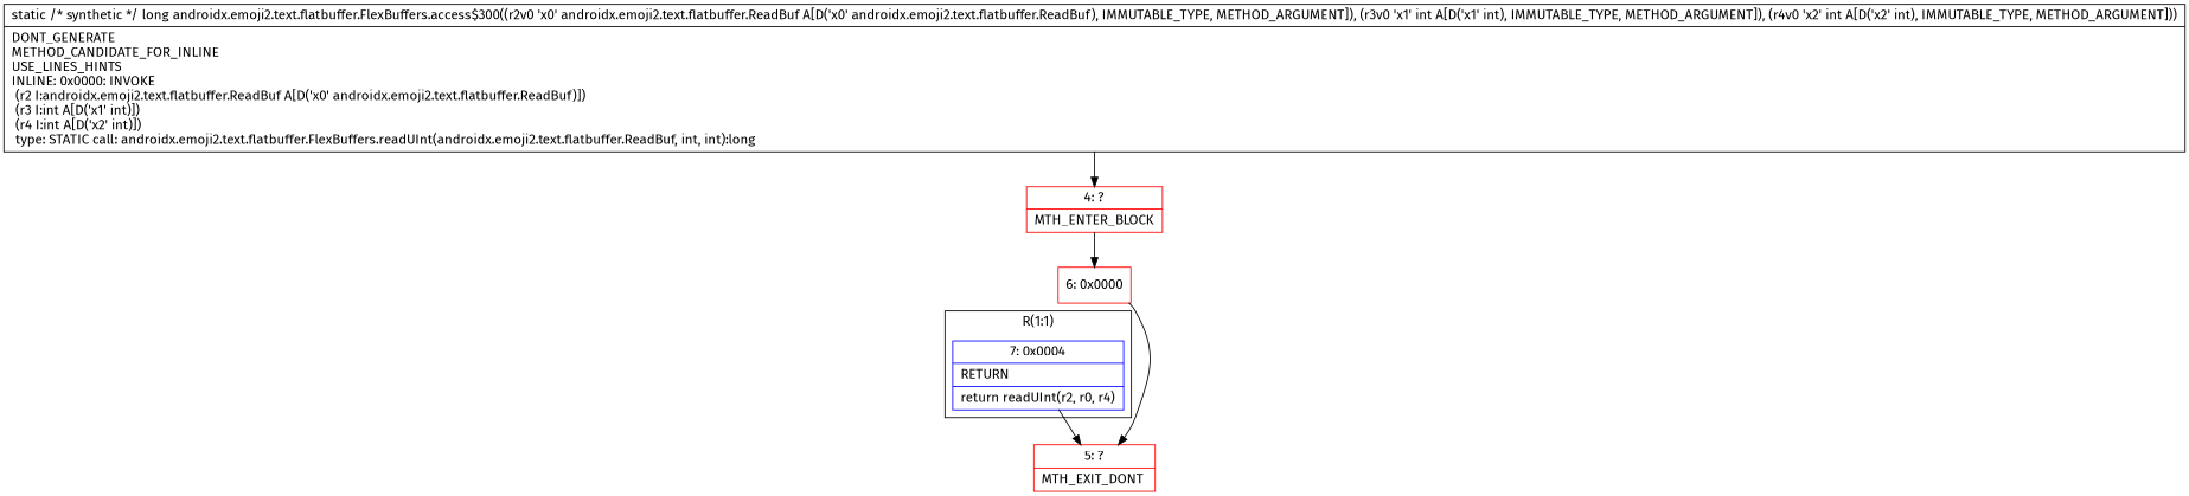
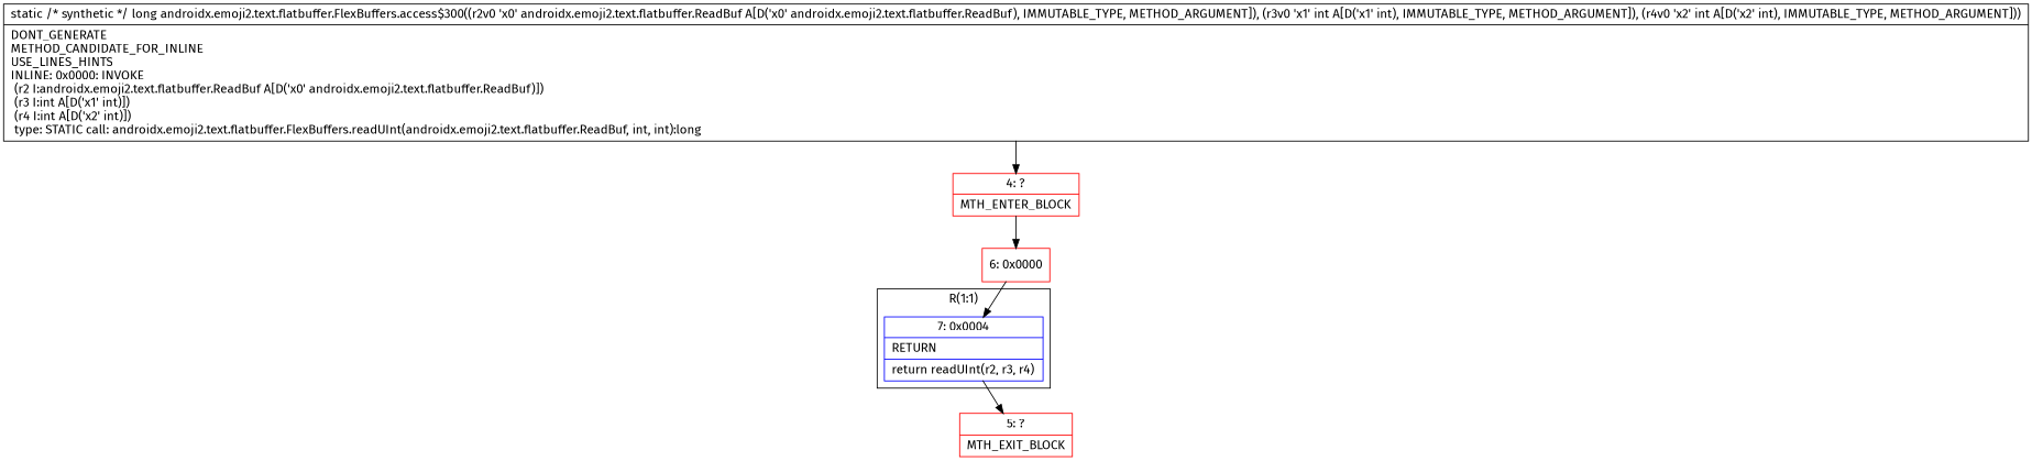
  digraph {
    fontname="Fira Sans"
    node [color=red fontname="Fira Sans" shape=record]
    edge [fontname="Fira Sans"]
-   n1 [color=blue label="{7\:\ 0x0004|RETURN\l|return readUInt(r2, r0, r4)\l}"]
-   n2 [label="{5\:\ ?|MTH_EXIT_DONT\l}"]
+   n1 [color=blue label="{7\:\ 0x0004|RETURN\l|return readUInt(r2, r3, r4)\l}"]
+   n2 [label="{5\:\ ?|MTH_EXIT_BLOCK\l}"]
    n3 [label="{4\:\ ?|MTH_ENTER_BLOCK\l}"]
    n4 [label="{6\:\ 0x0000}"]
    n5 [label="{static \/* synthetic *\/ long androidx.emoji2.text.flatbuffer.FlexBuffers.access$300((r2v0 'x0' androidx.emoji2.text.flatbuffer.ReadBuf A[D('x0' androidx.emoji2.text.flatbuffer.ReadBuf), IMMUTABLE_TYPE, METHOD_ARGUMENT]), (r3v0 'x1' int A[D('x1' int), IMMUTABLE_TYPE, METHOD_ARGUMENT]), (r4v0 'x2' int A[D('x2' int), IMMUTABLE_TYPE, METHOD_ARGUMENT]))  | DONT_GENERATE\lMETHOD_CANDIDATE_FOR_INLINE\lUSE_LINES_HINTS\lINLINE: 0x0000: INVOKE  \l  (r2 I:androidx.emoji2.text.flatbuffer.ReadBuf A[D('x0' androidx.emoji2.text.flatbuffer.ReadBuf)])\l  (r3 I:int A[D('x1' int)])\l  (r4 I:int A[D('x2' int)])\l type: STATIC call: androidx.emoji2.text.flatbuffer.FlexBuffers.readUInt(androidx.emoji2.text.flatbuffer.ReadBuf, int, int):long\l}" color=""]
    subgraph cluster_1 {
      label="R(1:1)"
      n1
    }
    n1 -> n2
    n3 -> n4
-   n4 -> n2
+   n4 -> n1
    n5 -> n3
  }
